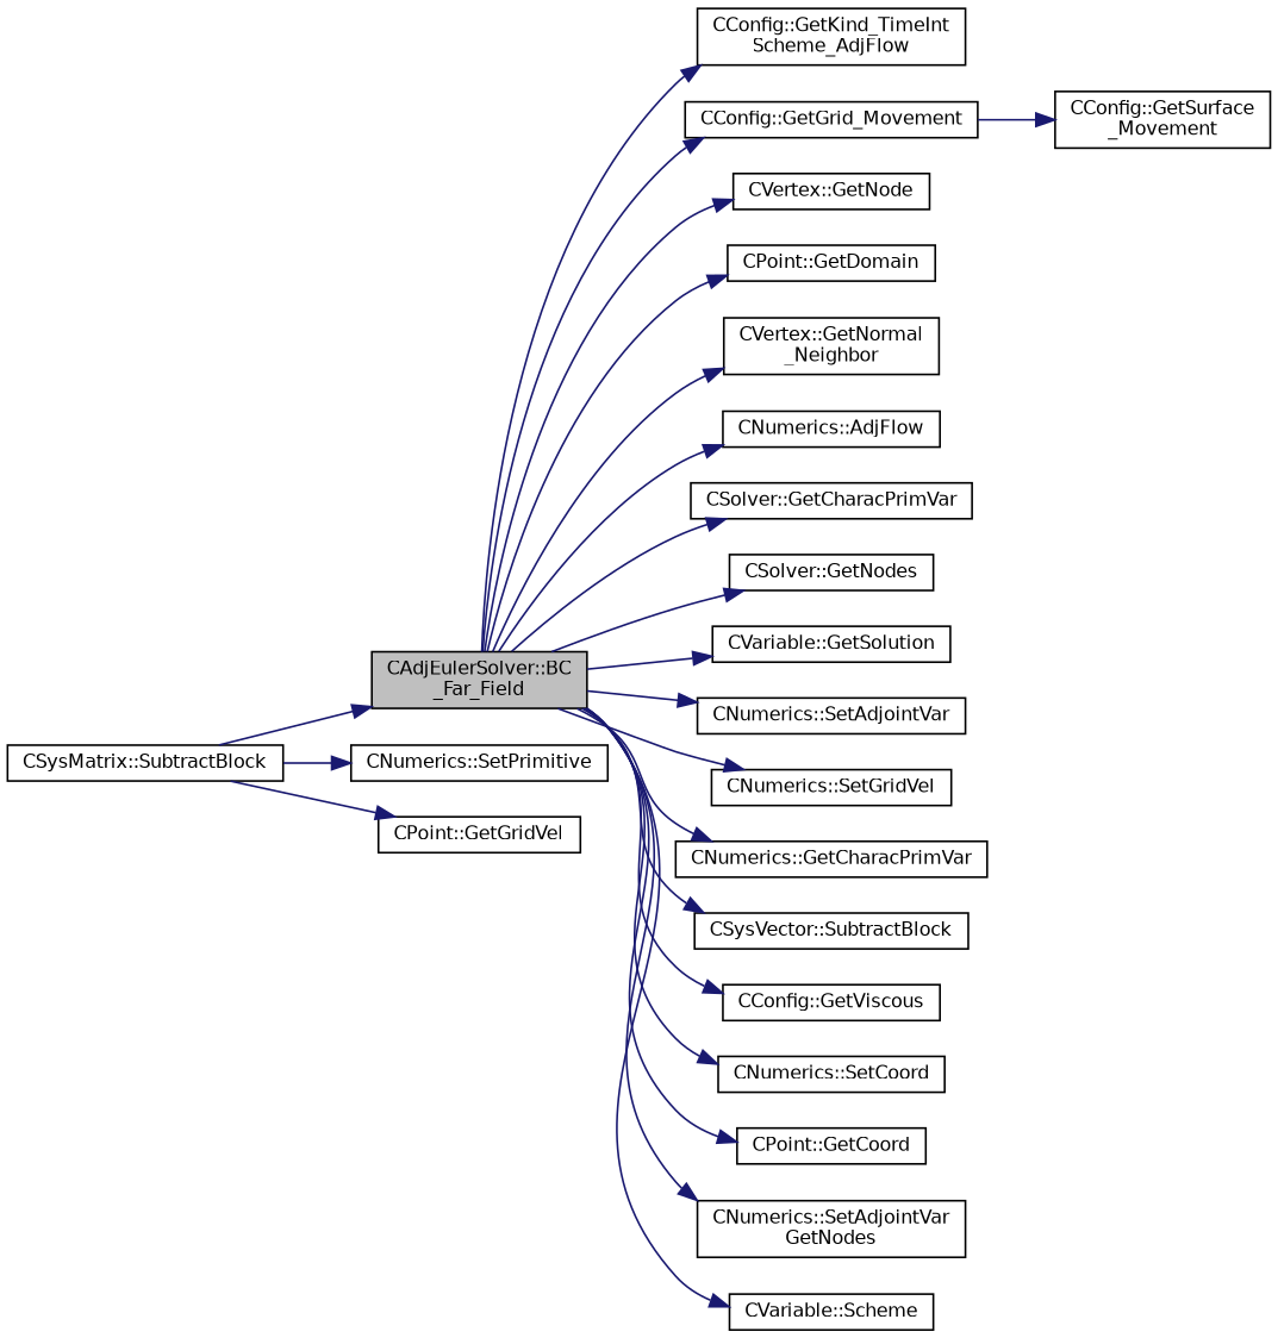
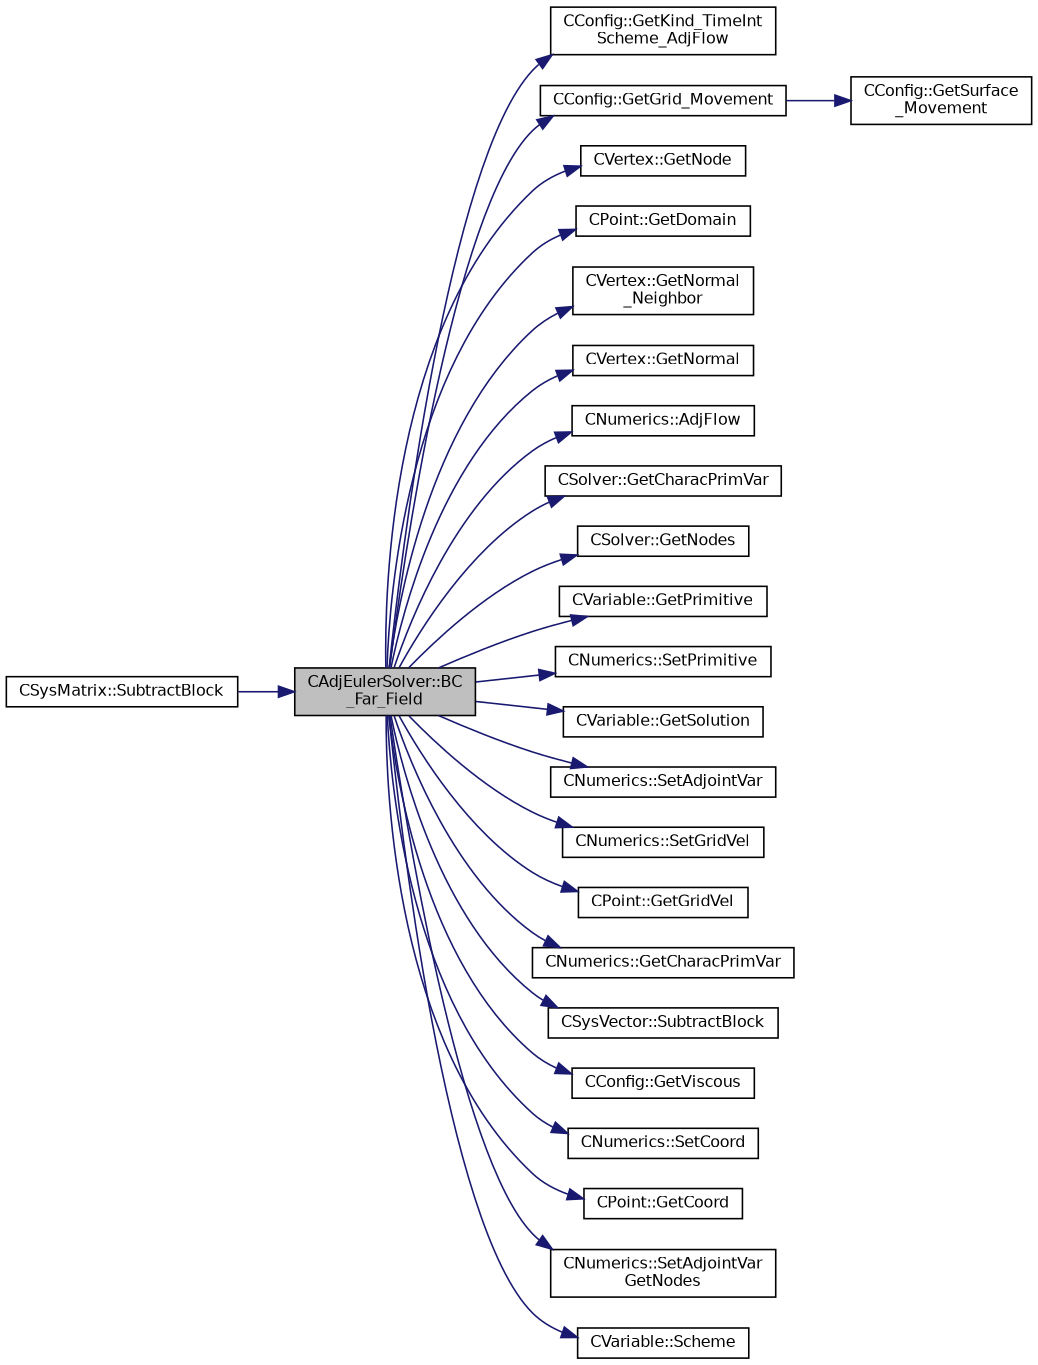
  digraph {
    rankdir=LR
    node [color=black fillcolor=white fontname=Helvetica fontsize=10 shape=record style=filled]
    edge [color=midnightblue fontname=Helvetica fontsize=10 labelfontname=Helvetica labelfontsize=10 style=solid]
    n1 [fillcolor=grey75 fontcolor=black height=0.2 label="CAdjEulerSolver::BC\l_Far_Field" width=0.4]
    n2 [height=0.2 label="CConfig::GetKind_TimeInt\lScheme_AdjFlow" width=0.4]
    n3 [height=0.2 label="CConfig::GetGrid_Movement" width=0.4]
    n4 [height=0.2 label="CVertex::GetNode" width=0.4]
    n5 [height=0.2 label="CPoint::GetDomain" width=0.4]
    n6 [height=0.2 label="CVertex::GetNormal\l_Neighbor" width=0.4]
+   n7 [height=0.2 label="CVertex::GetNormal" width=0.4]
    n8 [height=0.2 label="CNumerics::AdjFlow" width=0.4]
    n9 [height=0.2 label="CSolver::GetCharacPrimVar" width=0.4]
    n10 [height=0.2 label="CSolver::GetNodes" width=0.4]
+   n11 [height=0.2 label="CVariable::GetPrimitive" width=0.4]
    n12 [height=0.2 label="CNumerics::SetPrimitive" width=0.4]
    n13 [height=0.2 label="CVariable::GetSolution" width=0.4]
    n14 [height=0.2 label="CNumerics::SetAdjointVar" width=0.4]
    n15 [height=0.2 label="CNumerics::SetGridVel" width=0.4]
    n16 [height=0.2 label="CPoint::GetGridVel" width=0.4]
    n17 [height=0.2 label="CNumerics::GetCharacPrimVar" width=0.4]
    n18 [height=0.2 label="CSysVector::SubtractBlock" width=0.4]
    n19 [height=0.2 label="CConfig::GetViscous" width=0.4]
    n20 [height=0.2 label="CNumerics::SetCoord" width=0.4]
    n21 [height=0.2 label="CPoint::GetCoord" width=0.4]
    n22 [height=0.2 label="CNumerics::SetAdjointVar\lGetNodes" width=0.4]
    n23 [height=0.2 label="CVariable::Scheme" width=0.4]
    n24 [height=0.2 label="CConfig::GetSurface\l_Movement" width=0.4]
    n25 [height=0.2 label="CSysMatrix::SubtractBlock" width=0.4]
    n1 -> n2
    n1 -> n3
    n1 -> n4
    n1 -> n5
    n1 -> n6
+   n1 -> n7
    n1 -> n8
    n1 -> n9
    n1 -> n10
-   n25 -> n12
+   n1 -> n11
+   n1 -> n12
    n1 -> n13
    n1 -> n14
    n1 -> n15
-   n25 -> n16
+   n1 -> n16
    n1 -> n17
    n1 -> n18
    n1 -> n19
    n1 -> n20
    n1 -> n21
    n1 -> n22
    n1 -> n23
    n3 -> n24
    n25 -> n1
  }
